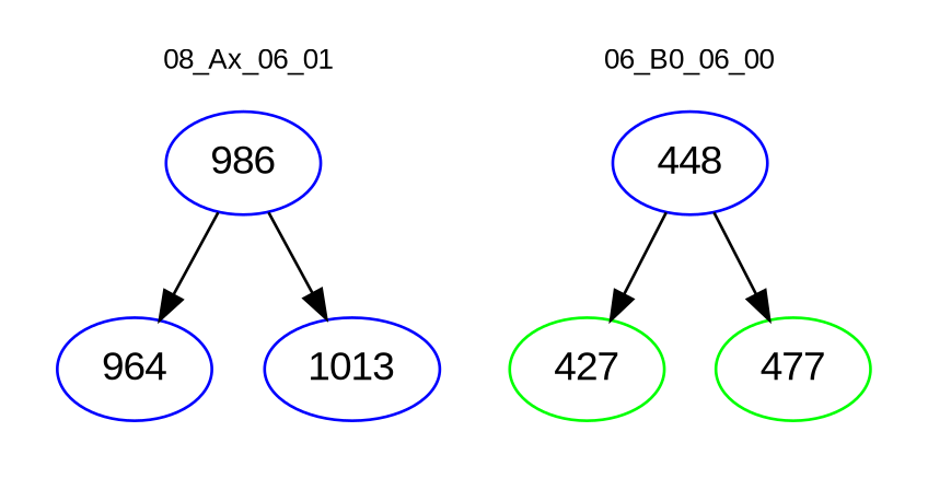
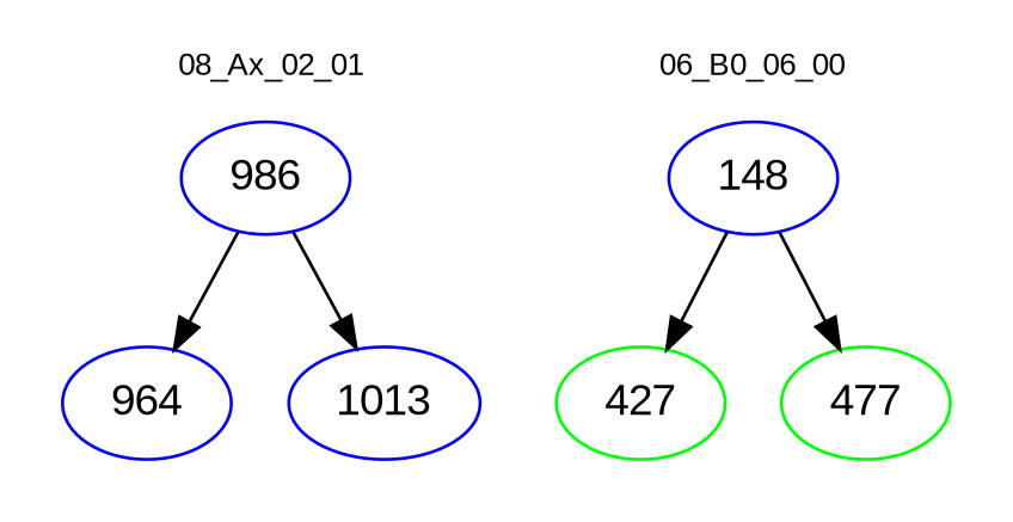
  digraph {
    fontname="Liberation Sans"
    node [color=blue fontname="Liberation Sans"]
    edge [color=black fontname="Liberation Sans"]
    n1 [label=986]
    n2 [label=964]
    n3 [label=1013]
-   n4 [label=448]
+   n4 [label=148]
    n5 [color=green label=427]
    n6 [color=green label=477]
    subgraph cluster_1 {
      color=white
      fontsize=10
-     label="08_Ax_06_01"
+     label="08_Ax_02_01"
      n1
      n2
      n3
    }
    subgraph cluster_2 {
      color=white
      fontsize=10
      label="06_B0_06_00"
      n4
      n5
      n6
    }
    n1 -> n2
    n1 -> n3
    n4 -> n5
    n4 -> n6
  }
